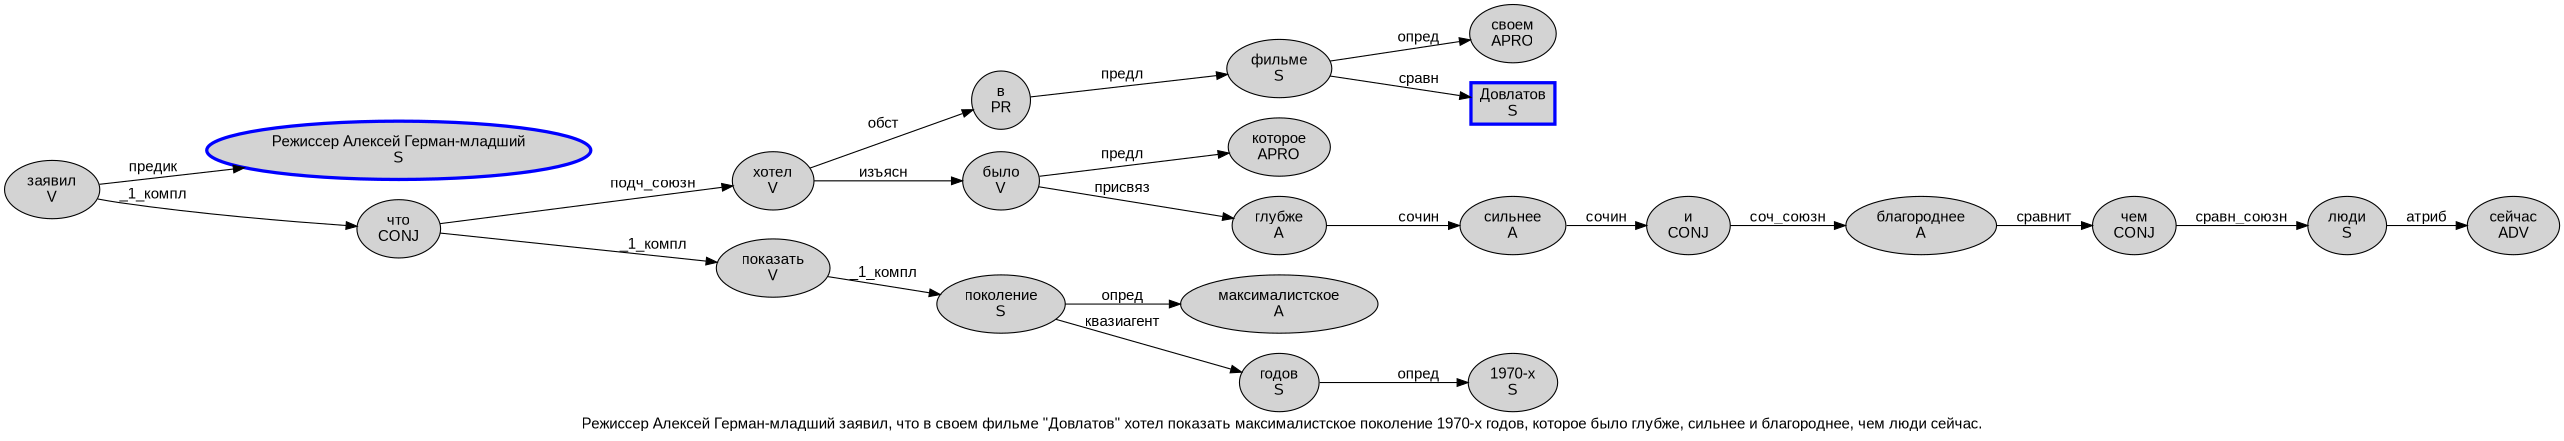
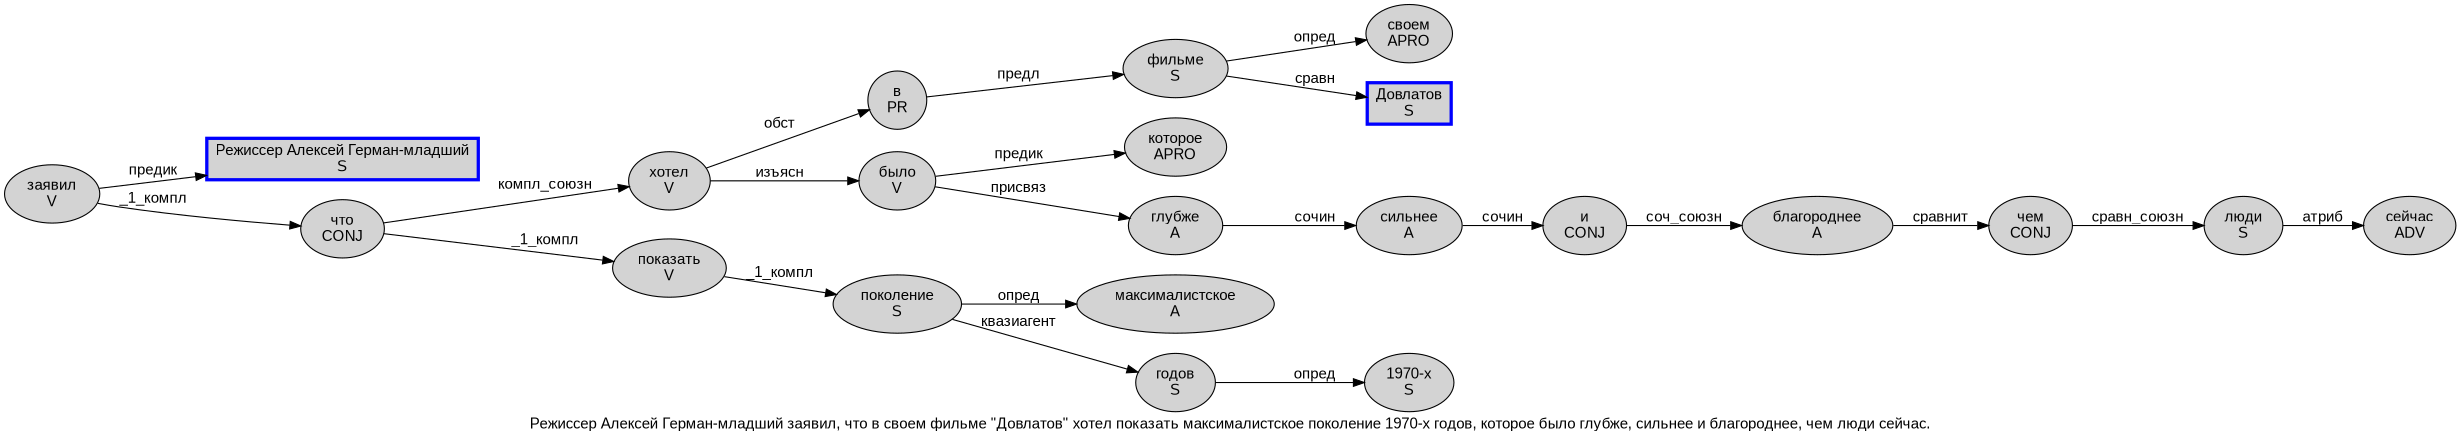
  digraph {
    fontname="Liberation Sans"
    label="Режиссер Алексей Герман-младший заявил, что в своем фильме \"Довлатов\" хотел показать максималистское поколение 1970-х годов, которое было глубже, сильнее и благороднее, чем люди сейчас."
    rankdir=LR
    node [fillcolor=lightgray fontname="Liberation Sans" penwidth=1 shape=ellipse style=filled]
    edge [fontname="Liberation Sans"]
-   n1 [color=blue label="Режиссер Алексей Герман-младший\nS" penwidth=3]
+   n1 [color=blue label="Режиссер Алексей Герман-младший\nS" penwidth=3 shape=box]
    n2 [label="заявил\nV"]
    n3 [label="что\nCONJ"]
    n4 [label="хотел\nV"]
    n5 [label="показать\nV"]
    n6 [label="в\nPR"]
    n7 [label="было\nV"]
    n8 [label="фильме\nS"]
    n9 [label="своем\nAPRO"]
    n10 [color=blue label="Довлатов\nS" penwidth=3 shape=box]
    n11 [label="поколение\nS"]
    n12 [label="которое\nAPRO"]
    n13 [label="глубже\nA"]
    n14 [label="максималистское\nA"]
    n15 [label="годов\nS"]
    n16 [label="1970-х\nS"]
    n17 [label="сильнее\nA"]
    n18 [label="и\nCONJ"]
    n19 [label="благороднее\nA"]
    n20 [label="чем\nCONJ"]
    n21 [label="люди\nS"]
    n22 [label="сейчас\nADV"]
    n2 -> n1 [label="предик"]
    n2 -> n3 [label="_1_компл"]
-   n3 -> n4 [label="подч_союзн"]
+   n3 -> n4 [label="компл_союзн"]
    n3 -> n5 [label="_1_компл"]
    n4 -> n6 [label="обст"]
    n4 -> n7 [label="изъясн"]
    n5 -> n11 [label="_1_компл"]
    n6 -> n8 [label="предл"]
-   n7 -> n12 [label="предл"]
+   n7 -> n12 [label="предик"]
    n7 -> n13 [label="присвяз"]
    n8 -> n9 [label="опред"]
    n8 -> n10 [label="сравн"]
    n11 -> n14 [label="опред"]
    n11 -> n15 [label="квазиагент"]
    n13 -> n17 [label="сочин"]
    n15 -> n16 [label="опред"]
    n17 -> n18 [label="сочин"]
    n18 -> n19 [label="соч_союзн"]
    n19 -> n20 [label="сравнит"]
    n20 -> n21 [label="сравн_союзн"]
    n21 -> n22 [label="атриб"]
  }
